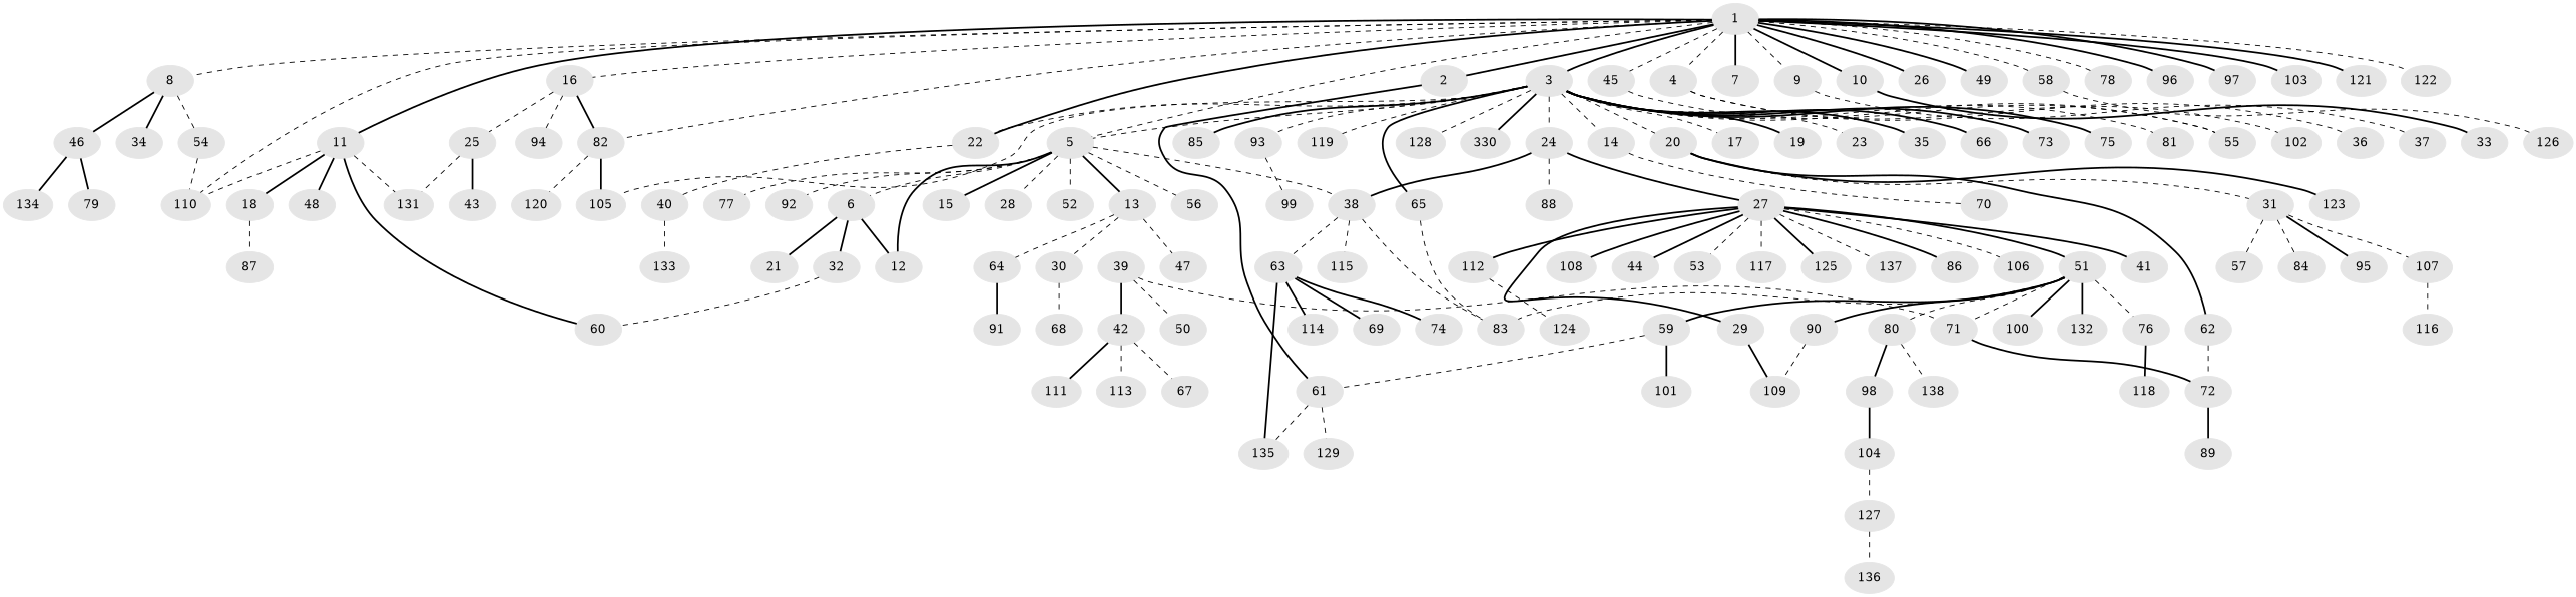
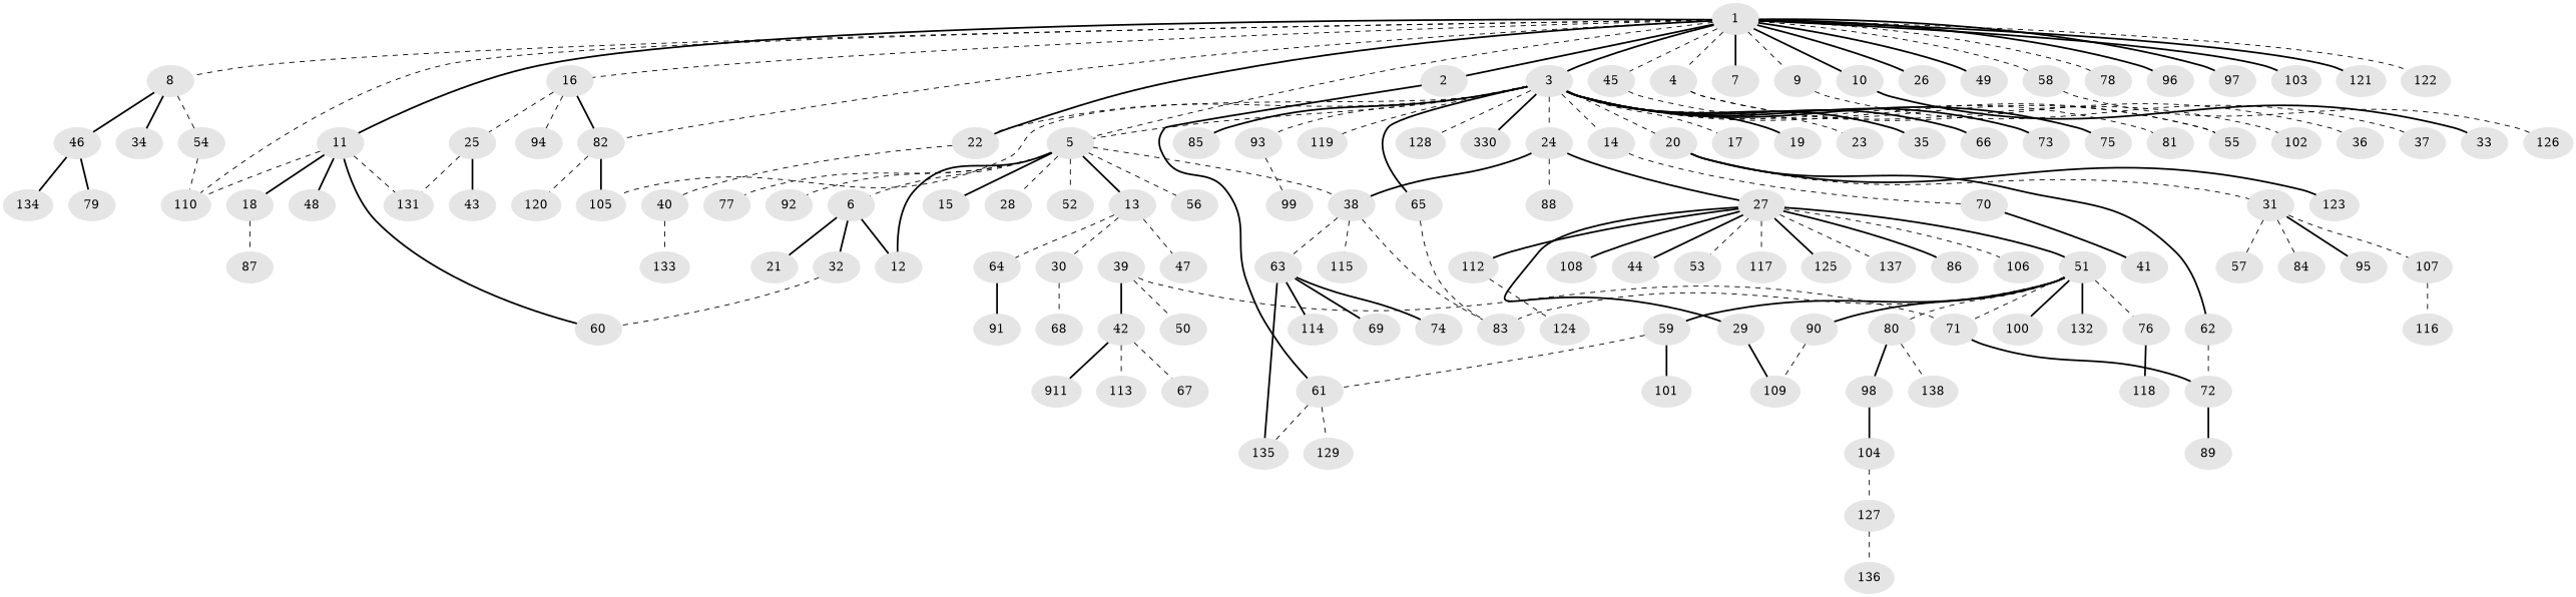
  graph {
    node [color=gray90 style=filled]
    edge [style=dashed]
    1
    2
    3
    4
    5
    7
    8
    9
    10
    11
    16
    22
    26
    45
    49
    58
    78
    82
    96
    97
    103
    110
    121
    122
    61
    14
    17
    19
    20
    23
    24
    35
    55
    65
    66
    73
    75
    81
    85
    93
    105
    119
    128
    n44 [label=330]
    36
    102
    6
    12
    13
    15
    28
    38
    52
    56
    77
    92
    54
    34
    46
    37
    33
    18
    48
    60
    131
    25
    94
    40
    126
    120
    129
    135
    70
    31
    62
    123
    27
    88
    83
    99
    39
    42
    50
    71
    21
    32
    30
    47
    64
    63
    115
    79
    134
    87
    68
    91
    43
    57
    84
    95
    107
    72
    133
    29
    41
    44
    51
    53
    86
    106
    108
    112
    117
    125
    137
    109
    59
    76
    80
    90
    100
    132
    124
    116
    69
    74
    114
    67
-   111
+   111 [label=911]
    113
    101
    118
    98
    138
    89
    104
    127
    136
    1 -- 2 [style=bold]
    1 -- 3 [style=bold]
    1 -- 4
    1 -- 5
    1 -- 7 [style=bold]
    1 -- 8
    1 -- 9
    1 -- 10 [style=bold]
    1 -- 11 [style=bold]
    1 -- 16
    1 -- 22 [style=bold]
    1 -- 26 [style=bold]
    1 -- 45
    1 -- 49 [style=bold]
    1 -- 58
    1 -- 78
    1 -- 82
    1 -- 96 [style=bold]
    1 -- 97 [style=bold]
    1 -- 103 [style=bold]
    1 -- 110
    1 -- 121 [style=bold]
    1 -- 122
    2 -- 61 [style=bold]
    3 -- 5
    3 -- 22
    3 -- 14
    3 -- 17
    3 -- 19 [style=bold]
    3 -- 20
    3 -- 23
    3 -- 24
    3 -- 35 [style=bold]
    3 -- 55
    3 -- 65 [style=bold]
    3 -- 66 [style=bold]
    3 -- 73 [style=bold]
    3 -- 75 [style=bold]
    3 -- 81
    3 -- 85 [style=bold]
    3 -- 93
    3 -- 105
    3 -- 119
    3 -- 128
    3 -- n44 [style=bold]
    4 -- 36
    4 -- 102
    5 -- 6
    5 -- 12 [style=bold]
    5 -- 13 [style=bold]
    5 -- 15 [style=bold]
    5 -- 28
    5 -- 38
    5 -- 52
    5 -- 56
    5 -- 77
    5 -- 92
    8 -- 54
    8 -- 34 [style=bold]
    8 -- 46 [style=bold]
    9 -- 37
    10 -- 33 [style=bold]
    11 -- 110
    11 -- 18 [style=bold]
    11 -- 48 [style=bold]
    11 -- 60 [style=bold]
    11 -- 131
    16 -- 82 [style=bold]
    16 -- 25
    16 -- 94
    22 -- 40
    45 -- 55
    58 -- 126
    82 -- 105 [style=bold]
    82 -- 120
    61 -- 129
    61 -- 135
    14 -- 70
    20 -- 31
    20 -- 62 [style=bold]
    20 -- 123 [style=bold]
    24 -- 38 [style=bold]
    24 -- 27 [style=bold]
    24 -- 88
    65 -- 83
    93 -- 99
    6 -- 12 [style=bold]
    6 -- 21 [style=bold]
    6 -- 32 [style=bold]
    13 -- 30
    13 -- 47
    13 -- 64
    38 -- 83
    38 -- 63
    38 -- 115
    54 -- 110
    46 -- 79 [style=bold]
    46 -- 134 [style=bold]
    18 -- 87
    25 -- 131
    25 -- 43 [style=bold]
    40 -- 133
    31 -- 57
    31 -- 84
    31 -- 95 [style=bold]
    31 -- 107
    62 -- 72
    27 -- 29 [style=bold]
-   27 -- 41 [style=bold]
+   70 -- 41 [style=bold]
    27 -- 44 [style=bold]
    27 -- 51 [style=bold]
    27 -- 53
    27 -- 86 [style=bold]
    27 -- 106
    27 -- 108 [style=bold]
    27 -- 112 [style=bold]
    27 -- 117
    27 -- 125 [style=bold]
    27 -- 137
    39 -- 42 [style=bold]
    39 -- 50
    39 -- 71
    42 -- 67
    42 -- 111 [style=bold]
    42 -- 113
    71 -- 72 [style=bold]
    32 -- 60
    30 -- 68
    64 -- 91 [style=bold]
    63 -- 135 [style=bold]
    63 -- 69 [style=bold]
    63 -- 74 [style=bold]
    63 -- 114 [style=bold]
    107 -- 116
    72 -- 89 [style=bold]
    29 -- 109 [style=bold]
    51 -- 83
    51 -- 71
    51 -- 59 [style=bold]
    51 -- 76
    51 -- 80
    51 -- 90 [style=bold]
    51 -- 100 [style=bold]
    51 -- 132 [style=bold]
    112 -- 124
    59 -- 61
    59 -- 101 [style=bold]
    76 -- 118 [style=bold]
    80 -- 98 [style=bold]
    80 -- 138
    90 -- 109
    98 -- 104 [style=bold]
    104 -- 127
    127 -- 136
  }
